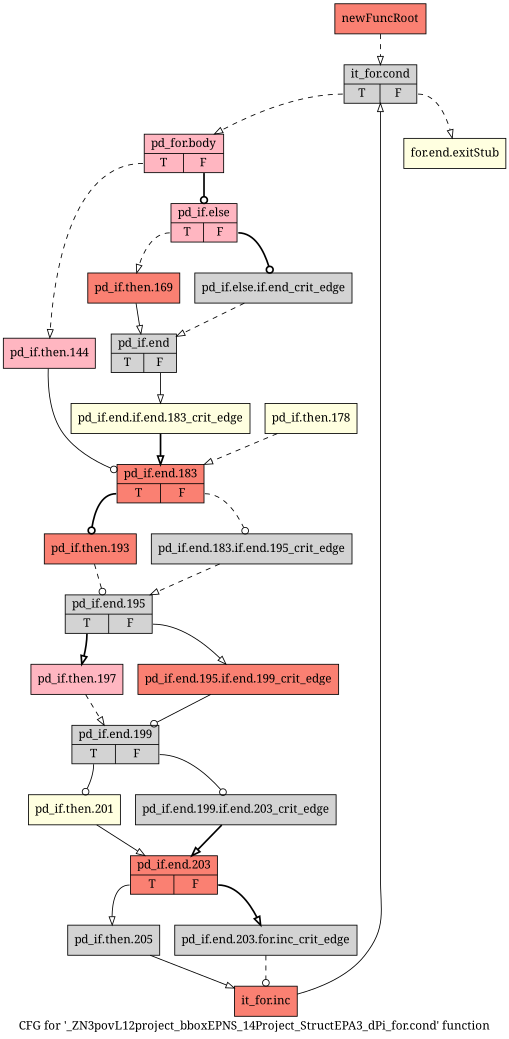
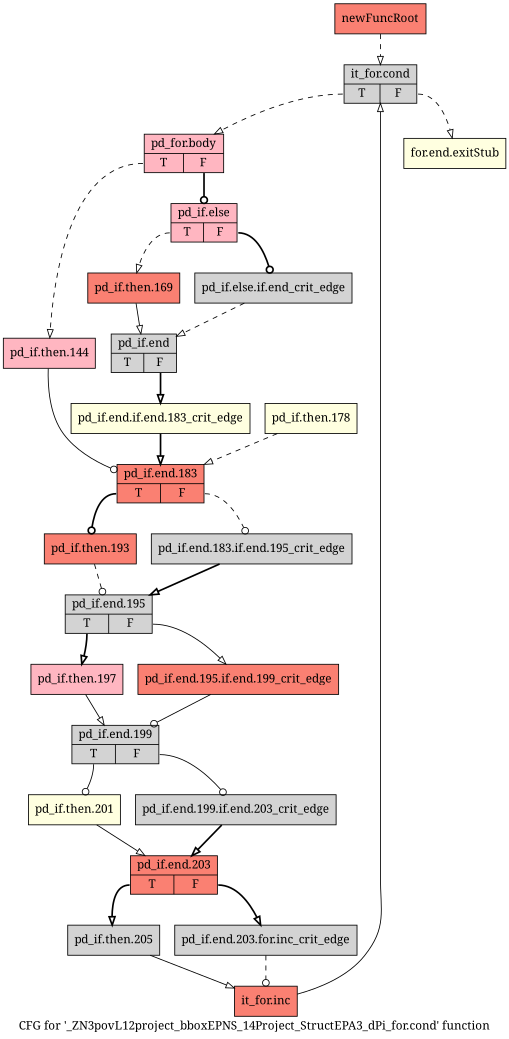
  digraph {
    fontname="Noto Serif"
    label="CFG for '_ZN3povL12project_bboxEPNS_14Project_StructEPA3_dPi_for.cond' function"
    node [fillcolor=lightgrey fontname="Noto Serif" shape=record style=filled]
    edge [arrowhead=onormal fontname="Noto Serif" style=dashed]
    n1 [fillcolor=salmon label="{newFuncRoot}"]
    n2 [label="{it_for.cond|{<s0>T|<s1>F}}"]
    n3 [fillcolor=lightyellow label="{for.end.exitStub}"]
    n4 [fillcolor=lightpink label="{pd_for.body|{<s0>T|<s1>F}}"]
    n5 [fillcolor=lightpink label="{pd_if.then.144}"]
    n6 [fillcolor=lightpink label="{pd_if.else|{<s0>T|<s1>F}}"]
    n7 [fillcolor=salmon label="{pd_if.end.183|{<s0>T|<s1>F}}"]
    n8 [fillcolor=salmon label="{pd_if.then.169}"]
    n9 [label="{pd_if.else.if.end_crit_edge}"]
    n10 [fillcolor=salmon label="{pd_if.then.193}"]
    n11 [label="{pd_if.end.183.if.end.195_crit_edge}"]
    n12 [label="{pd_if.end|{<s0>T|<s1>F}}"]
    n13 [fillcolor=lightyellow label="{pd_if.end.if.end.183_crit_edge}"]
    n14 [fillcolor=lightyellow label="{pd_if.then.178}"]
    n15 [label="{pd_if.end.195|{<s0>T|<s1>F}}"]
    n16 [fillcolor=lightpink label="{pd_if.then.197}"]
    n17 [fillcolor=salmon label="{pd_if.end.195.if.end.199_crit_edge}"]
    n18 [label="{pd_if.end.199|{<s0>T|<s1>F}}"]
    n19 [fillcolor=lightyellow label="{pd_if.then.201}"]
    n20 [label="{pd_if.end.199.if.end.203_crit_edge}"]
    n21 [fillcolor=salmon label="{pd_if.end.203|{<s0>T|<s1>F}}"]
    n22 [label="{pd_if.then.205}"]
    n23 [label="{pd_if.end.203.for.inc_crit_edge}"]
    n24 [fillcolor=salmon label="{it_for.inc}"]
    n1 -> n2
    n2 -> n3 [tailport=s1]
    n2 -> n4 [tailport=s0]
    n4 -> n5 [tailport=s0]
    n4 -> n6 [arrowhead=odot style=bold tailport=s1]
    n5 -> n7 [arrowhead=odot style=solid]
    n6 -> n8 [tailport=s0]
    n6 -> n9 [arrowhead=odot style=bold tailport=s1]
    n7 -> n10 [arrowhead=odot style=bold tailport=s0]
    n7 -> n11 [arrowhead=odot tailport=s1]
    n8 -> n12 [style=solid]
    n9 -> n12
    n10 -> n15 [arrowhead=odot]
-   n11 -> n15
-   n12 -> n13 [style=solid tailport=s1]
+   n11 -> n15 [style=bold]
+   n12 -> n13 [style=bold tailport=s1]
    n13 -> n7 [style=bold]
    n14 -> n7
    n15 -> n16 [style=bold tailport=s0]
    n15 -> n17 [style=solid tailport=s1]
-   n16 -> n18
+   n16 -> n18 [style=solid]
    n17 -> n18 [arrowhead=odot style=solid]
    n18 -> n19 [arrowhead=odot style=solid tailport=s0]
    n18 -> n20 [arrowhead=odot style=solid tailport=s1]
    n19 -> n21 [style=solid]
    n20 -> n21 [style=bold]
-   n21 -> n22 [style=solid tailport=s0]
+   n21 -> n22 [style=bold tailport=s0]
    n21 -> n23 [style=bold tailport=s1]
    n22 -> n24 [style=solid]
    n23 -> n24 [arrowhead=odot]
    n24 -> n2 [style=solid]
  }
